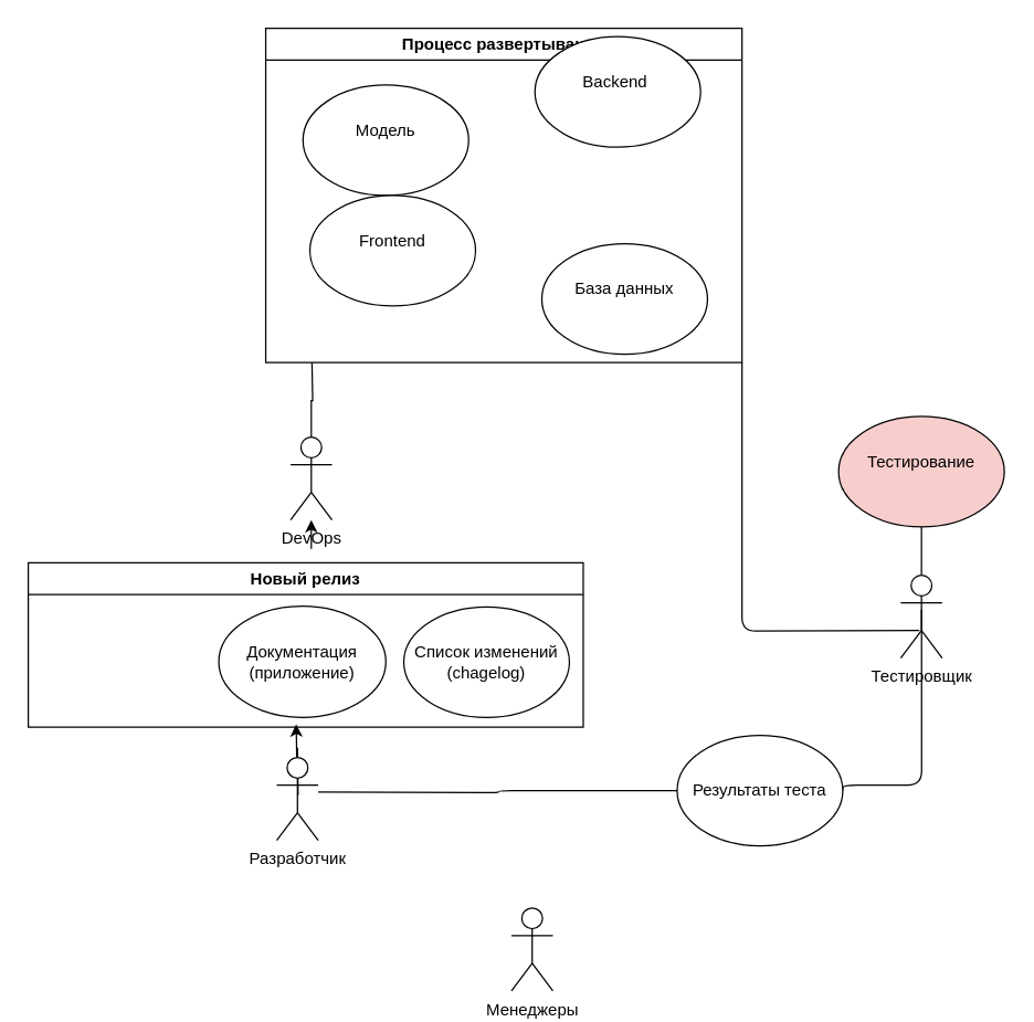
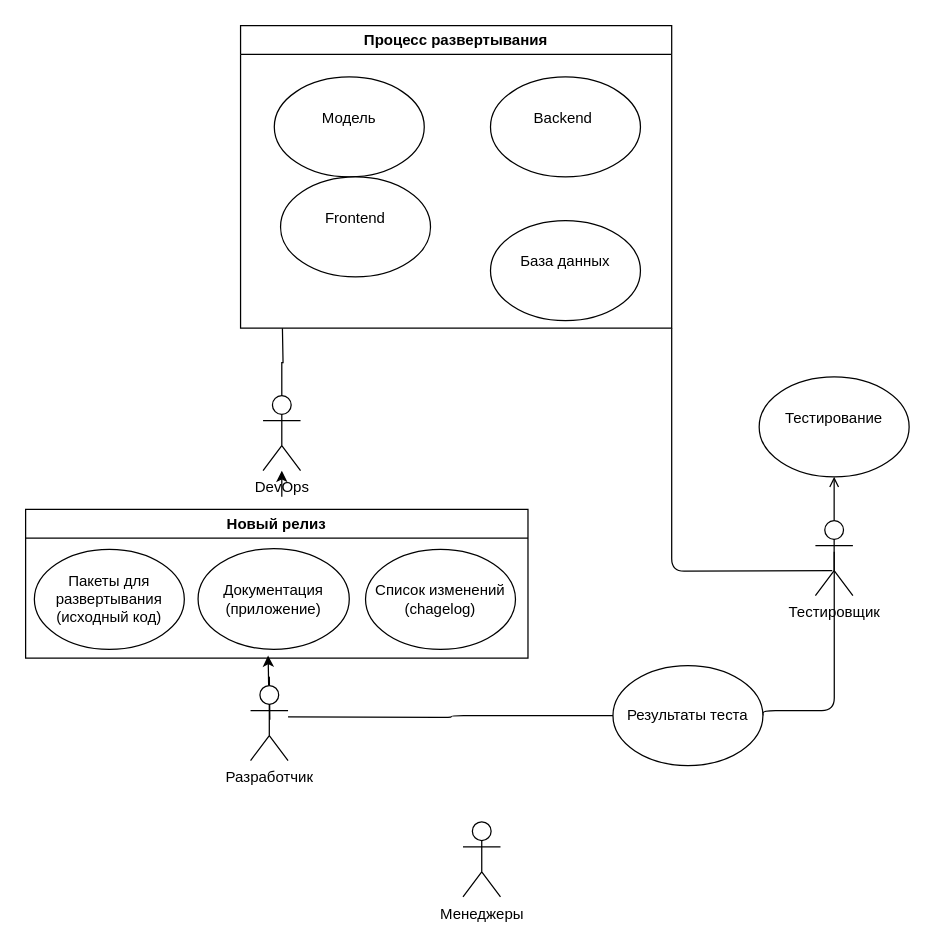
  <mxCell id="0" />
  <mxCell id="1" parent="0" />
  <mxCell id="2" style="edgeStyle=none;html=1;exitX=0.5;exitY=0;exitDx=0;exitDy=0;" parent="1" target="11" edge="1"><mxGeometry relative="1" as="geometry"><mxPoint x="225" y="397" as="sourcePoint" /></mxGeometry></mxCell>
  <mxCell id="3" style="edgeStyle=orthogonalEdgeStyle;html=1;entryX=1;entryY=1;entryDx=0;entryDy=0;endArrow=none;endFill=0;" parent="1" target="16" edge="1"><mxGeometry relative="1" as="geometry"><mxPoint x="665.5" y="456" as="sourcePoint" /><mxPoint x="665.5" y="262" as="targetPoint" /></mxGeometry></mxCell>
  <mxCell id="4" style="edgeStyle=orthogonalEdgeStyle;html=1;entryX=1;entryY=0.5;entryDx=0;entryDy=0;endArrow=none;endFill=0;" parent="1" target="14" edge="1"><mxGeometry relative="1" as="geometry"><mxPoint x="667.059" y="441" as="sourcePoint" /><Array as="points"><mxPoint x="667" y="568" /></Array></mxGeometry></mxCell>
- <mxCell id="5" style="edgeStyle=orthogonalEdgeStyle;html=1;endArrow=none;endFill=0;" parent="1" source="6" target="7" edge="1"><mxGeometry relative="1" as="geometry" /></mxCell>
+ <mxCell id="5" style="edgeStyle=orthogonalEdgeStyle;html=1;endArrow=open;endFill=0;" parent="1" source="6" target="7" edge="1"><mxGeometry relative="1" as="geometry" /></mxCell>
  <mxCell id="6" value="Тестировщик&lt;div&gt;&lt;br&gt;&lt;/div&gt;" style="shape=umlActor;verticalLabelPosition=bottom;verticalAlign=top;html=1;outlineConnect=0;" parent="1" vertex="1"><mxGeometry x="652" y="416" width="30" height="60" as="geometry" /></mxCell>
- <mxCell id="7" value="Тестирование&lt;div&gt;&lt;br&gt;&lt;/div&gt;" style="ellipse;whiteSpace=wrap;html=1;fillColor=#f8cecc;" parent="1" vertex="1"><mxGeometry x="607" y="301" width="120" height="80" as="geometry" /></mxCell>
+ <mxCell id="7" value="Тестирование&lt;div&gt;&lt;br&gt;&lt;/div&gt;" style="ellipse;whiteSpace=wrap;html=1;" parent="1" vertex="1"><mxGeometry x="607" y="301" width="120" height="80" as="geometry" /></mxCell>
  <mxCell id="8" style="edgeStyle=none;html=1;entryX=0.474;entryY=1;entryDx=0;entryDy=0;entryPerimeter=0;" parent="1" source="10" edge="1"><mxGeometry relative="1" as="geometry"><mxPoint x="214.054" y="524" as="targetPoint" /></mxGeometry></mxCell>
  <mxCell id="9" style="edgeStyle=orthogonalEdgeStyle;html=1;exitX=0.5;exitY=0;exitDx=0;exitDy=0;exitPerimeter=0;endArrow=none;endFill=0;" parent="1" source="10" edge="1"><mxGeometry relative="1" as="geometry"><mxPoint x="215.412" y="575.412" as="targetPoint" /></mxGeometry></mxCell>
  <mxCell id="10" value="Разработчик&lt;div&gt;&lt;br&gt;&lt;/div&gt;" style="shape=umlActor;verticalLabelPosition=bottom;verticalAlign=top;html=1;outlineConnect=0;" parent="1" vertex="1"><mxGeometry x="200" y="548" width="30" height="60" as="geometry" /></mxCell>
  <mxCell id="11" value="DevOps&lt;div&gt;&lt;br&gt;&lt;/div&gt;" style="shape=umlActor;verticalLabelPosition=bottom;verticalAlign=top;html=1;outlineConnect=0;" parent="1" vertex="1"><mxGeometry x="210" y="316" width="30" height="60" as="geometry" /></mxCell>
  <mxCell id="12" value="" style="endArrow=none;html=1;rounded=0;entryX=0;entryY=1;entryDx=0;entryDy=0;exitX=0.5;exitY=0;exitDx=0;exitDy=0;exitPerimeter=0;edgeStyle=orthogonalEdgeStyle;" parent="1" source="11" edge="1"><mxGeometry width="50" height="50" relative="1" as="geometry"><mxPoint x="387" y="432" as="sourcePoint" /><mxPoint x="225.5" y="262" as="targetPoint" /></mxGeometry></mxCell>
  <mxCell id="13" style="edgeStyle=orthogonalEdgeStyle;html=1;entryX=1;entryY=0.333;entryDx=0;entryDy=0;entryPerimeter=0;endArrow=none;endFill=0;" parent="1" source="14" edge="1"><mxGeometry relative="1" as="geometry"><mxPoint x="230" y="573" as="targetPoint" /></mxGeometry></mxCell>
  <mxCell id="14" value="Результаты теста&lt;br&gt;" style="ellipse;whiteSpace=wrap;html=1;" parent="1" vertex="1"><mxGeometry x="490" y="532" width="120" height="80" as="geometry" /></mxCell>
  <mxCell id="15" value="Менеджеры" style="shape=umlActor;verticalLabelPosition=bottom;verticalAlign=top;html=1;outlineConnect=0;" parent="1" vertex="1"><mxGeometry x="370" y="657" width="30" height="60" as="geometry" /></mxCell>
  <mxCell id="16" value="Процесс развертывания&lt;br&gt;" style="swimlane;whiteSpace=wrap;html=1;" parent="1" vertex="1"><mxGeometry x="192" y="20" width="345" height="242" as="geometry" /></mxCell>
- <mxCell id="17" value="&lt;div&gt;Backend&amp;nbsp;&lt;/div&gt;&lt;div&gt;&lt;br&gt;&lt;/div&gt;" style="ellipse;whiteSpace=wrap;html=1;" parent="16" vertex="1"><mxGeometry x="195" y="6" width="120" height="80" as="geometry" /></mxCell>
+ <mxCell id="17" value="&lt;div&gt;Backend&amp;nbsp;&lt;/div&gt;&lt;div&gt;&lt;br&gt;&lt;/div&gt;" style="ellipse;whiteSpace=wrap;html=1;" parent="16" vertex="1"><mxGeometry x="200" y="41" width="120" height="80" as="geometry" /></mxCell>
  <mxCell id="18" value="Модель&lt;div&gt;&lt;br&gt;&lt;/div&gt;" style="ellipse;whiteSpace=wrap;html=1;" parent="16" vertex="1"><mxGeometry x="27" y="41" width="120" height="80" as="geometry" /></mxCell>
  <mxCell id="19" value="Frontend&lt;div&gt;&lt;span style=&quot;color: rgba(0, 0, 0, 0); font-family: monospace; font-size: 0px; text-align: start; text-wrap-mode: nowrap;&quot;&gt;%3CmxGraphModel%3E%3Croot%3E%3CmxCell%20id%3D%220%22%2F%3E%3CmxCell%20id%3D%221%22%20parent%3D%220%22%2F%3E%3CmxCell%20id%3D%222%22%20style%3D%22edgeStyle%3DorthogonalEdgeStyle%3Brounded%3D0%3BorthogonalLoop%3D1%3BjettySize%3Dauto%3Bhtml%3D1%3BexitX%3D0.75%3BexitY%3D0.1%3BexitDx%3D0%3BexitDy%3D0%3BexitPerimeter%3D0%3B%22%20edge%3D%221%22%20parent%3D%221%22%3E%3CmxGeometry%20relative%3D%221%22%20as%3D%22geometry%22%3E%3CmxPoint%20x%3D%22410%22%20y%3D%22360%22%20as%3D%22targetPoint%22%2F%3E%3CmxPoint%20x%3D%22153%22%20y%3D%22136%22%20as%3D%22sourcePoint%22%2F%3E%3C%2FmxGeometry%3E%3C%2FmxCell%3E%3C%2Froot%3E%3C%2FmxGraphModel%3E&lt;/span&gt;&lt;/div&gt;" style="ellipse;whiteSpace=wrap;html=1;" parent="16" vertex="1"><mxGeometry x="32" y="121" width="120" height="80" as="geometry" /></mxCell>
  <mxCell id="20" value="База данных&lt;div&gt;&lt;br&gt;&lt;/div&gt;" style="ellipse;whiteSpace=wrap;html=1;" parent="16" vertex="1"><mxGeometry x="200" y="156" width="120" height="80" as="geometry" /></mxCell>
  <mxCell id="21" value="Новый релиз&lt;br&gt;" style="swimlane;whiteSpace=wrap;html=1;" parent="1" vertex="1"><mxGeometry x="20" y="407" width="402" height="119" as="geometry" /></mxCell>
+ <mxCell id="22" value="Пакеты для развертывания (исходный код)" style="ellipse;whiteSpace=wrap;html=1;" parent="21" vertex="1"><mxGeometry x="7" y="32" width="120" height="80" as="geometry" /></mxCell>
  <mxCell id="23" value="Документация (приложение)" style="ellipse;whiteSpace=wrap;html=1;" parent="21" vertex="1"><mxGeometry x="138" y="31.33" width="121" height="80.67" as="geometry" /></mxCell>
  <mxCell id="24" value="Список изменений (chagelog)" style="ellipse;whiteSpace=wrap;html=1;" parent="21" vertex="1"><mxGeometry x="272" y="32" width="120" height="80" as="geometry" /></mxCell>
